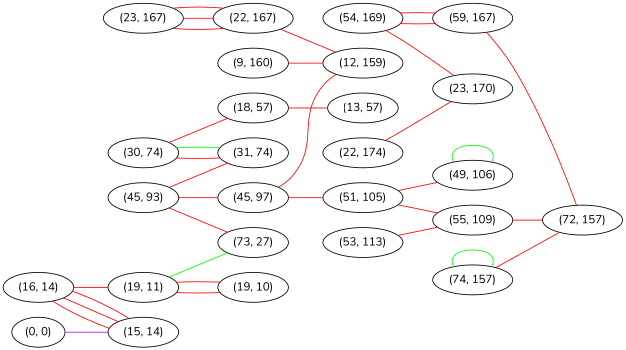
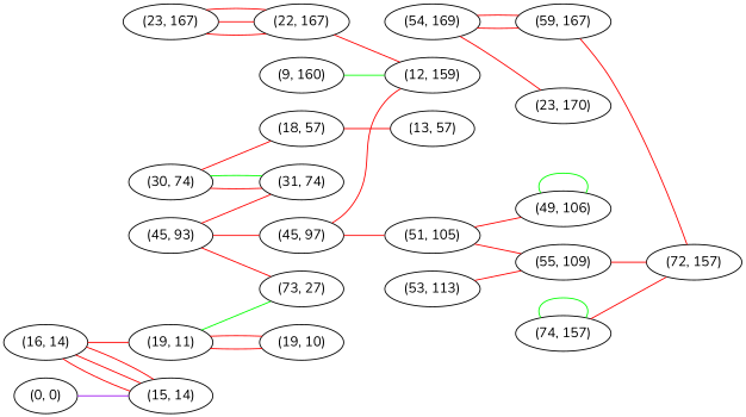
  graph {
    fontname=Nunito
    rankdir=LR
    node [fontname=Nunito]
    edge [color=red fontname=Nunito weight=1]
    "(54, 169)"
    "(59, 167)"
    "(23, 170)"
    "(72, 157)"
    "(30, 74)"
    "(31, 74)"
    "(18, 57)"
    "(13, 57)"
    "(45, 93)"
    "(45, 97)"
    "(73, 27)"
    "(51, 105)"
    "(12, 159)"
    "(16, 14)"
    "(19, 11)"
    "(15, 14)"
    "(19, 10)"
    "(55, 109)"
    "(49, 106)"
    "(53, 113)"
    "(74, 157)"
    "(23, 167)"
    "(22, 167)"
    "(9, 160)"
    "(0, 0)"
-   "(22, 174)"
    "(54, 169)" -- "(59, 167)"
    "(54, 169)" -- "(59, 167)"
    "(54, 169)" -- "(23, 170)"
    "(59, 167)" -- "(72, 157)"
    "(30, 74)" -- "(31, 74)"
    "(30, 74)" -- "(31, 74)" [color=green weight=2]
    "(30, 74)" -- "(18, 57)"
    "(18, 57)" -- "(13, 57)"
    "(45, 93)" -- "(31, 74)"
    "(45, 93)" -- "(45, 97)"
    "(45, 93)" -- "(73, 27)"
    "(45, 97)" -- "(51, 105)"
    "(45, 97)" -- "(12, 159)"
    "(51, 105)" -- "(55, 109)"
    "(51, 105)" -- "(49, 106)"
    "(16, 14)" -- "(19, 11)"
    "(16, 14)" -- "(15, 14)"
    "(16, 14)" -- "(15, 14)"
    "(16, 14)" -- "(15, 14)"
    "(19, 11)" -- "(73, 27)" [color=green]
    "(19, 11)" -- "(19, 10)"
    "(19, 11)" -- "(19, 10)"
    "(55, 109)" -- "(72, 157)"
    "(49, 106)" -- "(49, 106)" [color=green weight=2]
    "(53, 113)" -- "(55, 109)"
    "(74, 157)" -- "(72, 157)"
    "(74, 157)" -- "(74, 157)" [color=green weight=2]
    "(23, 167)" -- "(22, 167)"
    "(23, 167)" -- "(22, 167)"
    "(23, 167)" -- "(22, 167)"
    "(22, 167)" -- "(12, 159)"
-   "(9, 160)" -- "(12, 159)"
+   "(9, 160)" -- "(12, 159)" [color=green]
    "(0, 0)" -- "(15, 14)" [color=purple weight=4]
-   "(22, 174)" -- "(23, 170)"
  }
